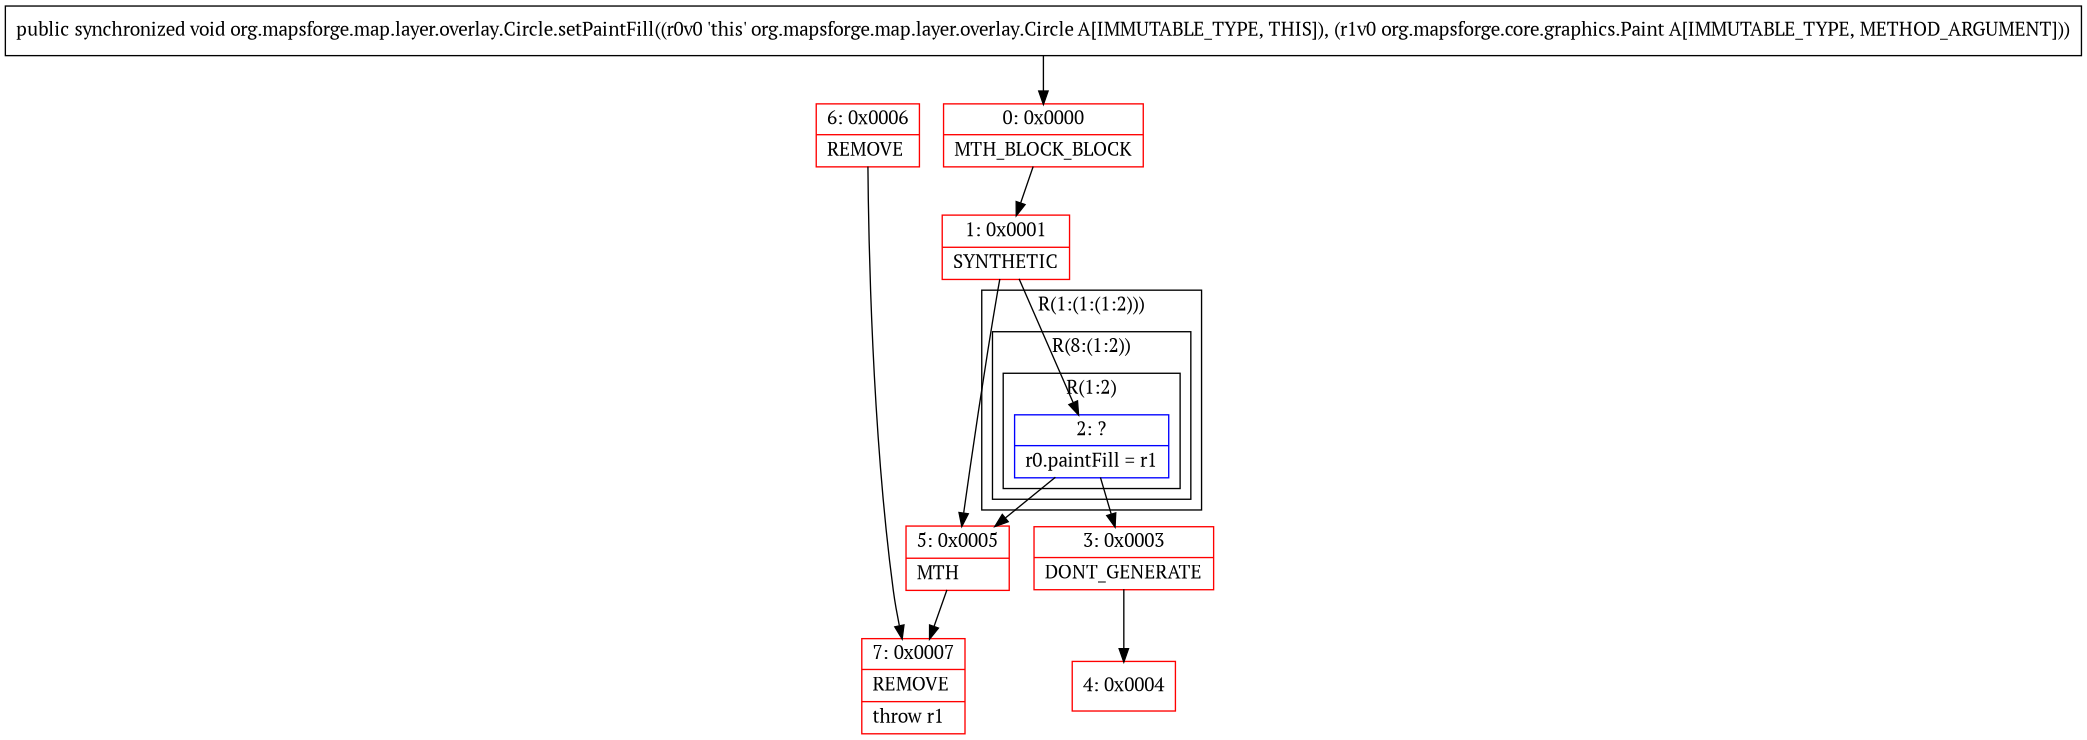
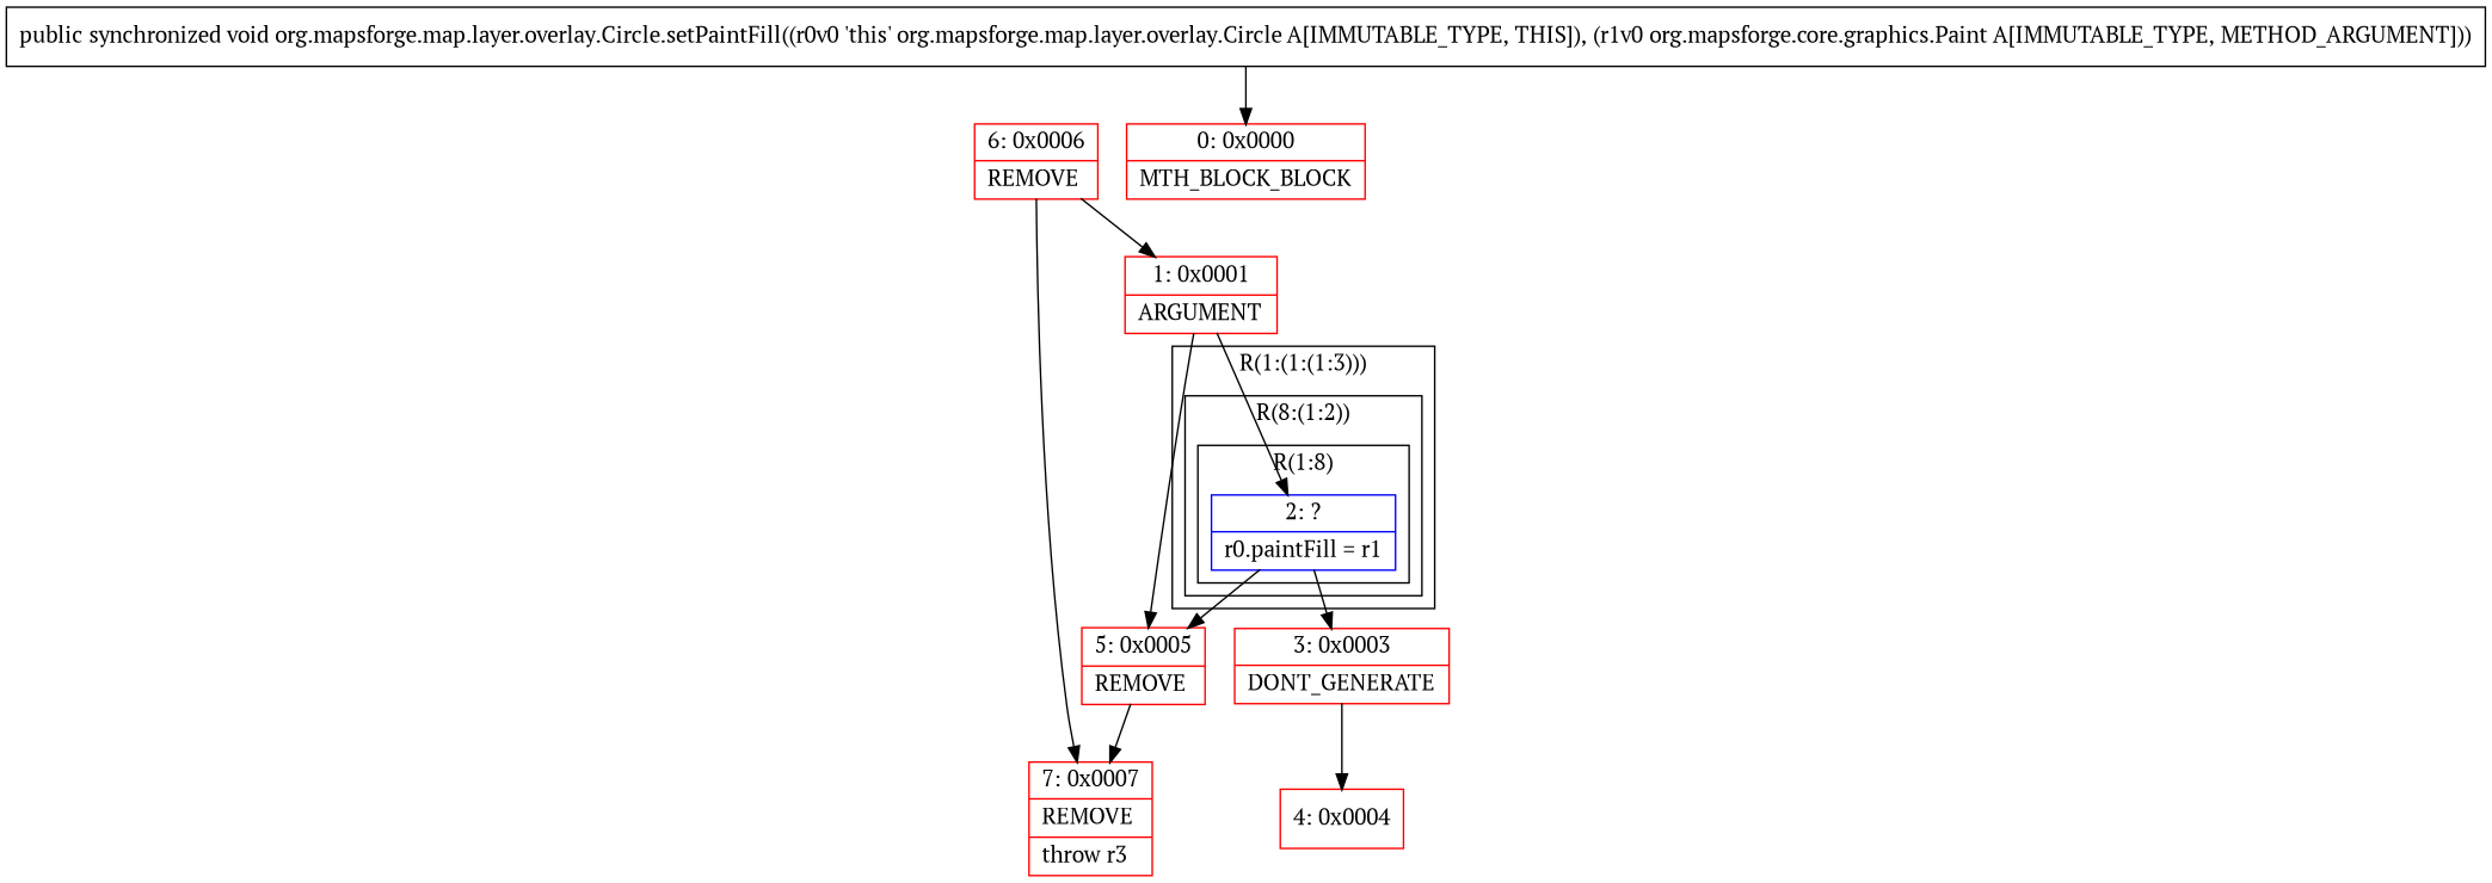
  digraph {
    fontname="PT Serif"
    node [color=red fontname="PT Serif" shape=record]
    edge [fontname="PT Serif"]
    n1 [color=blue label="{2\:\ ?|r0.paintFill = r1\l}"]
    n2 [label="{3\:\ 0x0003|DONT_GENERATE\l}"]
-   n3 [label="{5\:\ 0x0005|MTH\l}"]
+   n3 [label="{5\:\ 0x0005|REMOVE\l}"]
    n4 [label="{4\:\ 0x0004}"]
-   n5 [label="{7\:\ 0x0007|REMOVE\l|throw r1\l}"]
+   n5 [label="{7\:\ 0x0007|REMOVE\l|throw r3\l}"]
    n6 [label="{0\:\ 0x0000|MTH_BLOCK_BLOCK\l}"]
-   n7 [label="{1\:\ 0x0001|SYNTHETIC\l}"]
+   n7 [label="{1\:\ 0x0001|ARGUMENT\l}"]
    n8 [label="{6\:\ 0x0006|REMOVE\l}"]
    n9 [label="{public synchronized void org.mapsforge.map.layer.overlay.Circle.setPaintFill((r0v0 'this' org.mapsforge.map.layer.overlay.Circle A[IMMUTABLE_TYPE, THIS]), (r1v0 org.mapsforge.core.graphics.Paint A[IMMUTABLE_TYPE, METHOD_ARGUMENT])) }" color=""]
    subgraph cluster_1 {
-     label="R(1:(1:(1:2)))"
+     label="R(1:(1:(1:3)))"
      subgraph cluster_2 {
        label="R(8:(1:2))"
        subgraph cluster_3 {
-         label="R(1:2)"
+         label="R(1:8)"
          n1
        }
      }
    }
    n1 -> n2
    n1 -> n3
    n2 -> n4
    n3 -> n5
-   n6 -> n7
+   n8 -> n7
    n7 -> n1
    n7 -> n3
    n8 -> n5
    n9 -> n6
  }
